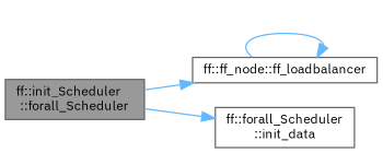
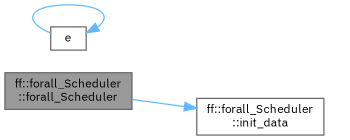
  digraph {
    fontname="IBM Plex Sans"
    rankdir=LR
    node [color=grey40 fillcolor=white fontname="IBM Plex Sans" fontsize=10 shape=box style=filled]
    edge [color=steelblue1 fontname="IBM Plex Sans" fontsize=10 labelfontname=Helvetica labelfontsize=10 style=solid]
-   n1 [color=gray40 fillcolor=grey60 fontcolor=black height=0.2 label="ff::init_Scheduler\l::forall_Scheduler" width=0.4]
-   n2 [height=0.2 label="ff::ff_node::ff_loadbalancer" width=0.4]
+   n1 [color=gray40 fillcolor=grey60 fontcolor=black height=0.2 label="ff::forall_Scheduler\l::forall_Scheduler" width=0.4]
    n3 [height=0.2 label="ff::forall_Scheduler\l::init_data" width=0.4]
-   n1 -> n2
+   n4 [height=0.2 label=e width=0.4]
    n1 -> n3
-   n2 -> n2
+   n4 -> n4
  }
